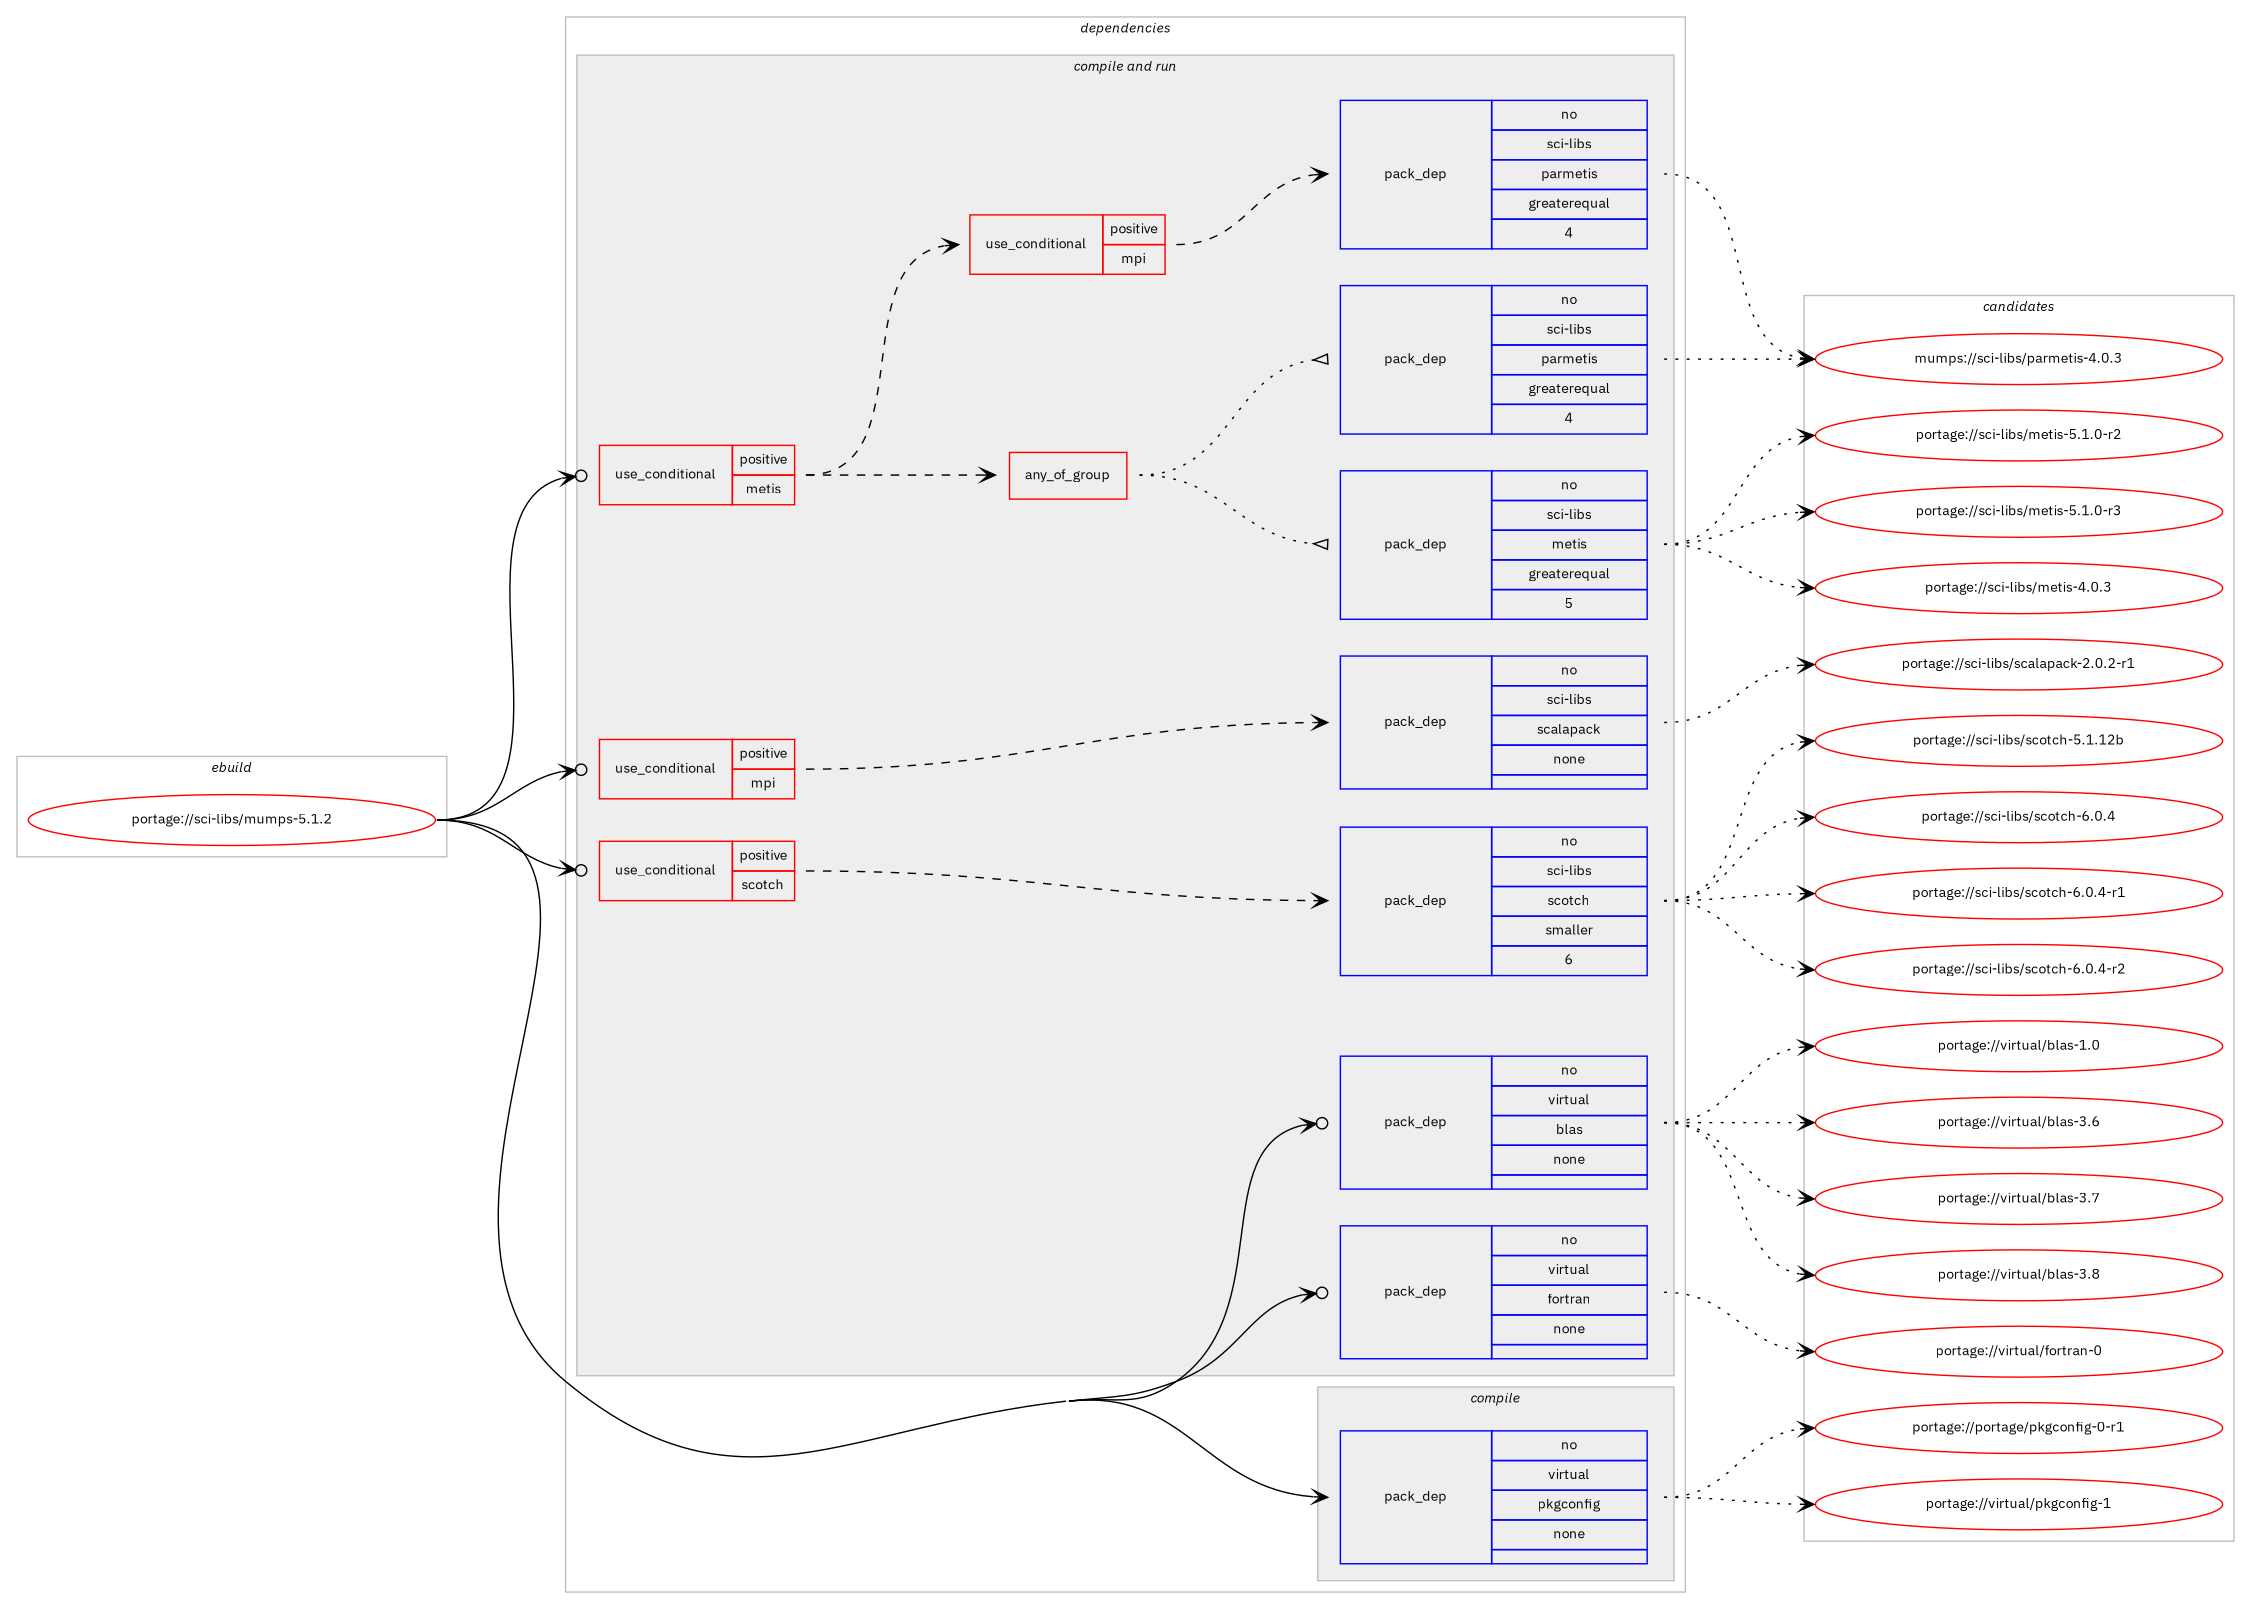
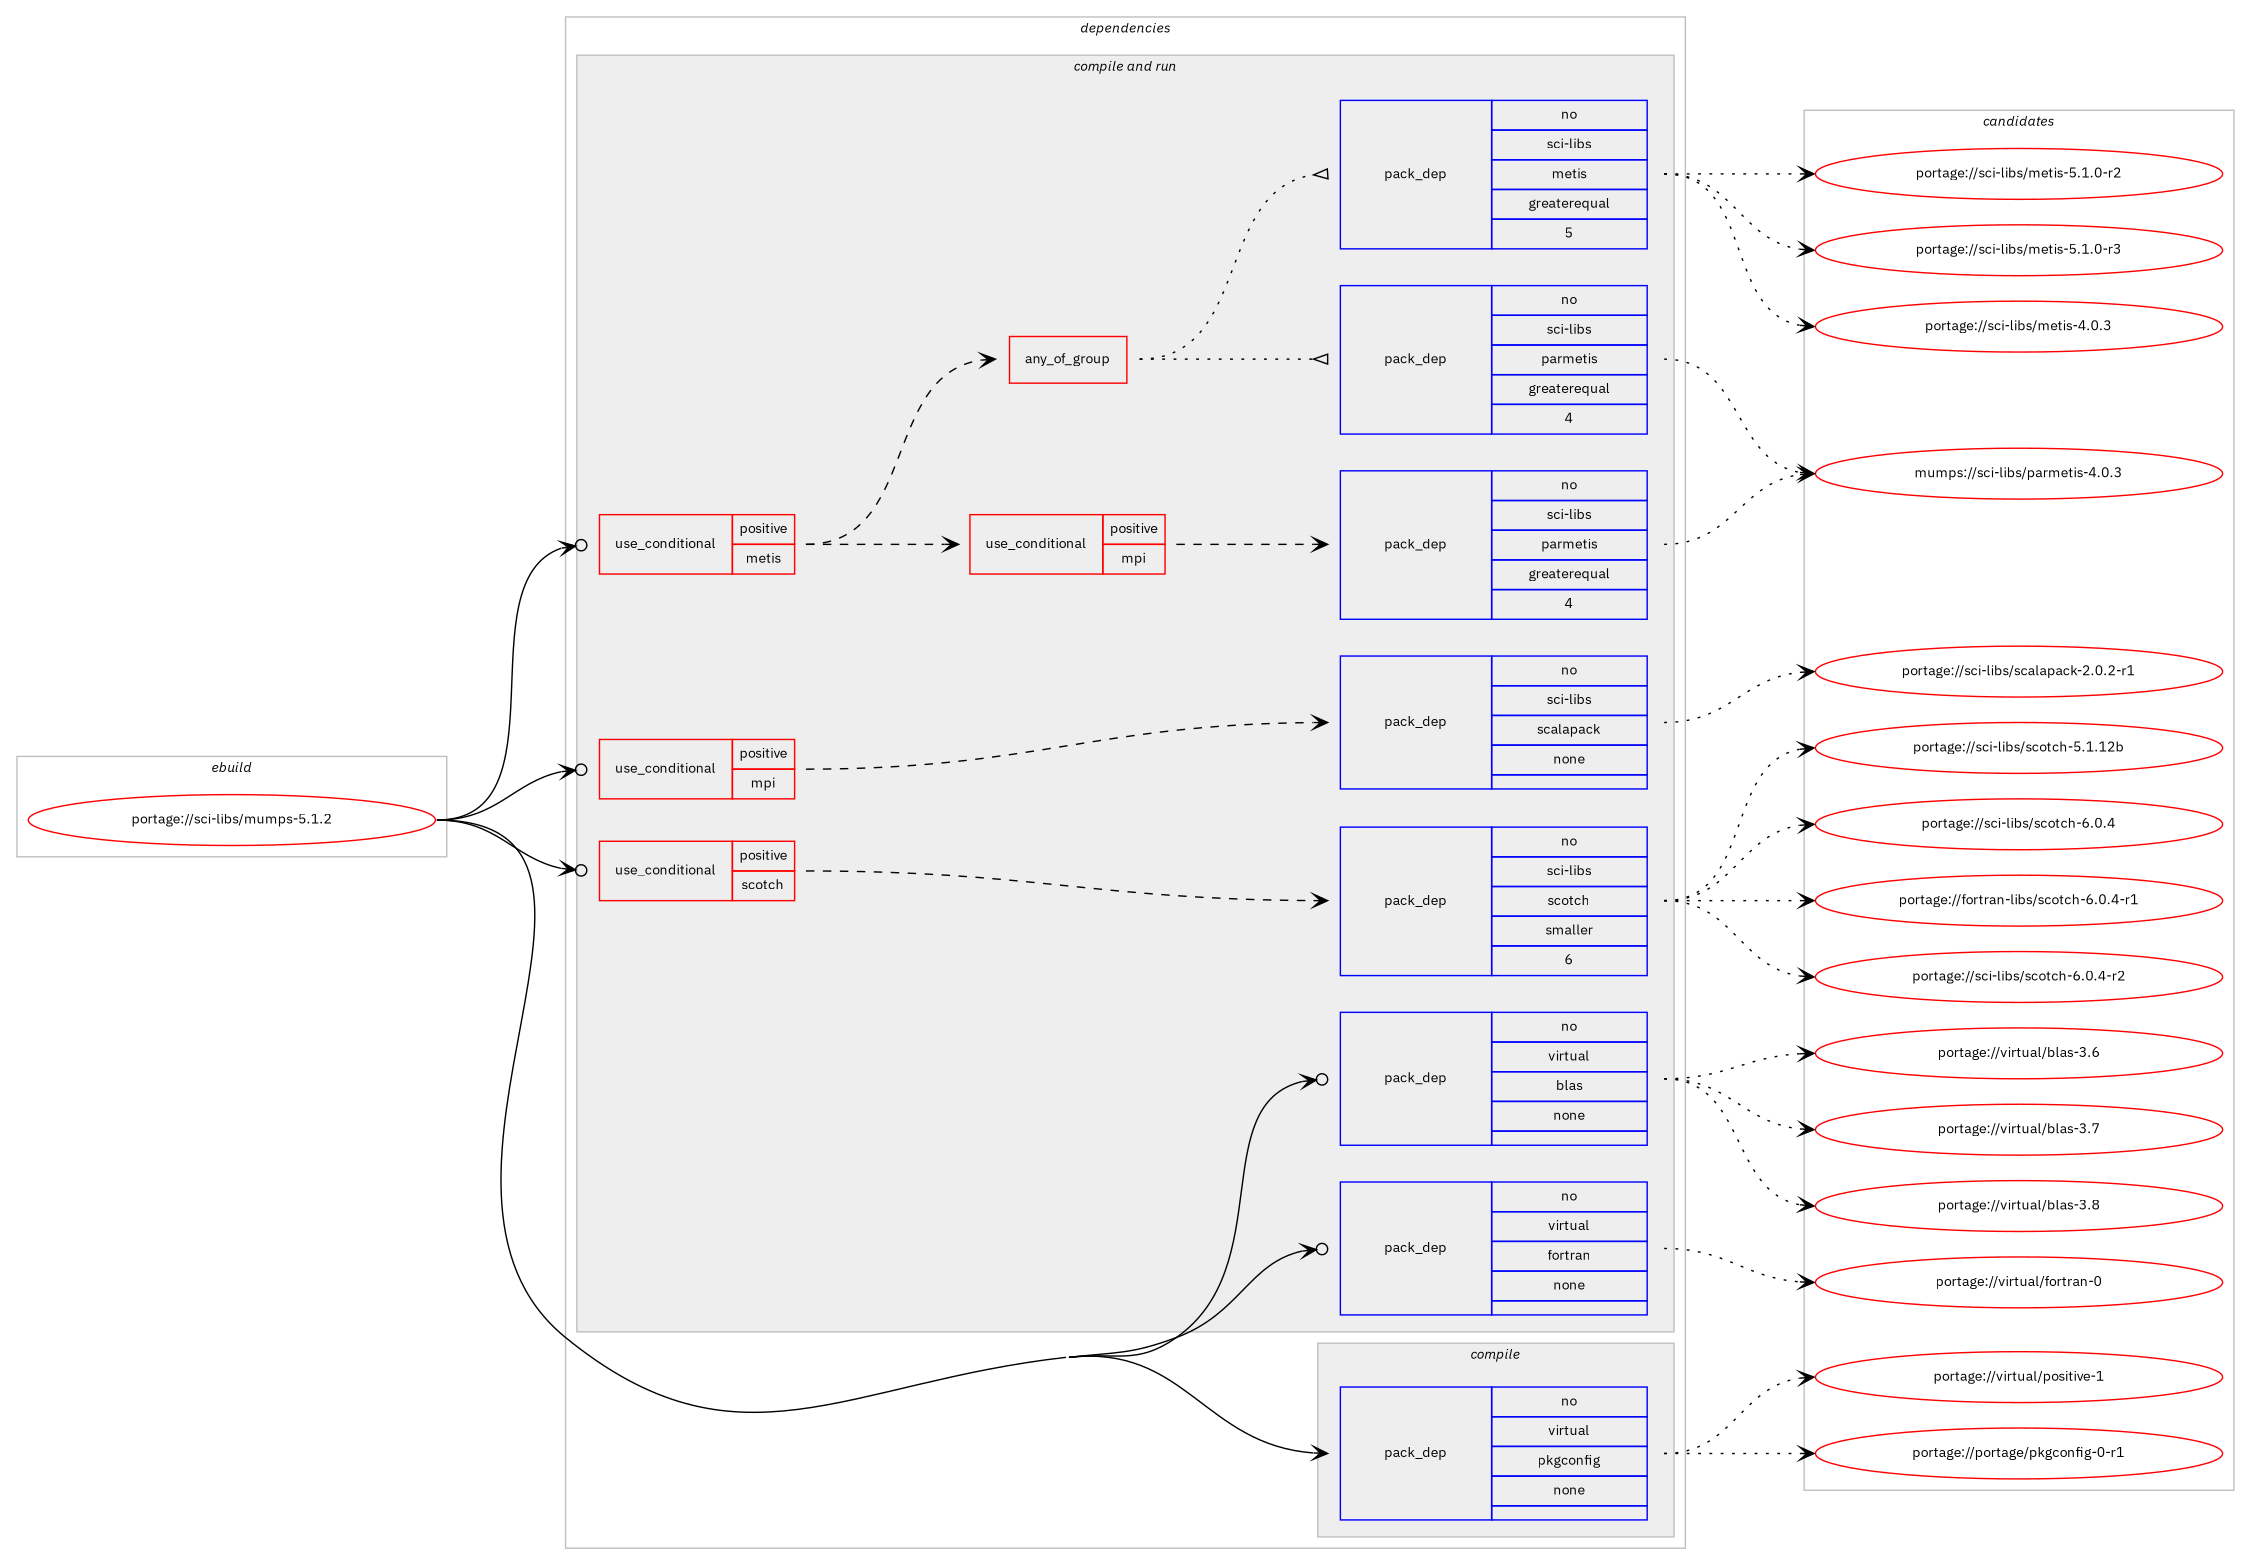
  digraph {
    compound=true
    concentrate=true
    fontname="IBM Plex Sans"
    fontsize=10
    newrank=true
    rankdir=LR
    ranksep=1.5
    node [color=red fontname="IBM Plex Sans" fontsize=10]
    edge [arrowhead=vee fontname="IBM Plex Sans" headport=w style=dotted tailport=e weight=100]
    n1 [label="portage://sci-libs/mumps-5.1.2" width=4]
    n2 [color=blue label=<<TABLE BORDER="0" CELLBORDER="1" CELLSPACING="0" CELLPADDING="4" WIDTH="220"><TR><TD ROWSPAN="6" CELLPADDING="30">pack_dep</TD></TR><TR><TD WIDTH="110">no</TD></TR><TR><TD>virtual</TD></TR><TR><TD>pkgconfig</TD></TR><TR><TD>none</TD></TR><TR><TD></TD></TR></TABLE>> shape=none]
    n3 [color=blue label=<<TABLE BORDER="0" CELLBORDER="1" CELLSPACING="0" CELLPADDING="4" WIDTH="220"><TR><TD ROWSPAN="6" CELLPADDING="30">pack_dep</TD></TR><TR><TD WIDTH="110">no</TD></TR><TR><TD>sci-libs</TD></TR><TR><TD>metis</TD></TR><TR><TD>greaterequal</TD></TR><TR><TD>5</TD></TR></TABLE>> shape=none]
    n4 [color=blue label=<<TABLE BORDER="0" CELLBORDER="1" CELLSPACING="0" CELLPADDING="4" WIDTH="220"><TR><TD ROWSPAN="6" CELLPADDING="30">pack_dep</TD></TR><TR><TD WIDTH="110">no</TD></TR><TR><TD>sci-libs</TD></TR><TR><TD>parmetis</TD></TR><TR><TD>greaterequal</TD></TR><TR><TD>4</TD></TR></TABLE>> shape=none]
    n5 [label=<<TABLE BORDER="0" CELLBORDER="1" CELLSPACING="0" CELLPADDING="4"><TR><TD CELLPADDING="10">any_of_group</TD></TR></TABLE>> shape=none]
    n6 [color=blue label=<<TABLE BORDER="0" CELLBORDER="1" CELLSPACING="0" CELLPADDING="4" WIDTH="220"><TR><TD ROWSPAN="6" CELLPADDING="30">pack_dep</TD></TR><TR><TD WIDTH="110">no</TD></TR><TR><TD>sci-libs</TD></TR><TR><TD>parmetis</TD></TR><TR><TD>greaterequal</TD></TR><TR><TD>4</TD></TR></TABLE>> shape=none]
    n7 [label=<<TABLE BORDER="0" CELLBORDER="1" CELLSPACING="0" CELLPADDING="4"><TR><TD ROWSPAN="3" CELLPADDING="10">use_conditional</TD></TR><TR><TD>positive</TD></TR><TR><TD>mpi</TD></TR></TABLE>> shape=none]
    n8 [label=<<TABLE BORDER="0" CELLBORDER="1" CELLSPACING="0" CELLPADDING="4"><TR><TD ROWSPAN="3" CELLPADDING="10">use_conditional</TD></TR><TR><TD>positive</TD></TR><TR><TD>metis</TD></TR></TABLE>> shape=none]
    n9 [color=blue label=<<TABLE BORDER="0" CELLBORDER="1" CELLSPACING="0" CELLPADDING="4" WIDTH="220"><TR><TD ROWSPAN="6" CELLPADDING="30">pack_dep</TD></TR><TR><TD WIDTH="110">no</TD></TR><TR><TD>sci-libs</TD></TR><TR><TD>scalapack</TD></TR><TR><TD>none</TD></TR><TR><TD></TD></TR></TABLE>> shape=none]
    n10 [label=<<TABLE BORDER="0" CELLBORDER="1" CELLSPACING="0" CELLPADDING="4"><TR><TD ROWSPAN="3" CELLPADDING="10">use_conditional</TD></TR><TR><TD>positive</TD></TR><TR><TD>mpi</TD></TR></TABLE>> shape=none]
    n11 [color=blue label=<<TABLE BORDER="0" CELLBORDER="1" CELLSPACING="0" CELLPADDING="4" WIDTH="220"><TR><TD ROWSPAN="6" CELLPADDING="30">pack_dep</TD></TR><TR><TD WIDTH="110">no</TD></TR><TR><TD>sci-libs</TD></TR><TR><TD>scotch</TD></TR><TR><TD>smaller</TD></TR><TR><TD>6</TD></TR></TABLE>> shape=none]
    n12 [label=<<TABLE BORDER="0" CELLBORDER="1" CELLSPACING="0" CELLPADDING="4"><TR><TD ROWSPAN="3" CELLPADDING="10">use_conditional</TD></TR><TR><TD>positive</TD></TR><TR><TD>scotch</TD></TR></TABLE>> shape=none]
    n13 [color=blue label=<<TABLE BORDER="0" CELLBORDER="1" CELLSPACING="0" CELLPADDING="4" WIDTH="220"><TR><TD ROWSPAN="6" CELLPADDING="30">pack_dep</TD></TR><TR><TD WIDTH="110">no</TD></TR><TR><TD>virtual</TD></TR><TR><TD>blas</TD></TR><TR><TD>none</TD></TR><TR><TD></TD></TR></TABLE>> shape=none]
    n14 [color=blue label=<<TABLE BORDER="0" CELLBORDER="1" CELLSPACING="0" CELLPADDING="4" WIDTH="220"><TR><TD ROWSPAN="6" CELLPADDING="30">pack_dep</TD></TR><TR><TD WIDTH="110">no</TD></TR><TR><TD>virtual</TD></TR><TR><TD>fortran</TD></TR><TR><TD>none</TD></TR><TR><TD></TD></TR></TABLE>> shape=none]
    n15 [label="portage://portage/pkgconfig-0-r1" width=4]
-   n16 [label="portage://virtual/pkgconfig-1" width=4]
+   n16 [label="portage://virtual/positive-1" width=4]
    n17 [label="portage://sci-libs/metis-4.0.3" width=4]
    n18 [label="portage://sci-libs/metis-5.1.0-r2" width=4]
    n19 [label="portage://sci-libs/metis-5.1.0-r3" width=4]
    n20 [label="mumps://sci-libs/parmetis-4.0.3" width=4]
    n21 [label="portage://sci-libs/scalapack-2.0.2-r1" width=4]
    n22 [label="portage://sci-libs/scotch-5.1.12b" width=4]
    n23 [label="portage://sci-libs/scotch-6.0.4" width=4]
-   n24 [label="portage://sci-libs/scotch-6.0.4-r1" width=4]
+   n24 [label="portage://fortran-libs/scotch-6.0.4-r1" width=4]
    n25 [label="portage://sci-libs/scotch-6.0.4-r2" width=4]
-   n26 [label="portage://virtual/blas-1.0" width=4]
    n27 [label="portage://virtual/blas-3.6" width=4]
    n28 [label="portage://virtual/blas-3.7" width=4]
    n29 [label="portage://virtual/blas-3.8" width=4]
    n30 [label="portage://virtual/fortran-0" width=4]
    subgraph cluster_1 {
      color=gray
      label=<<i>ebuild</i>>
      rank=same
      n1
    }
    subgraph cluster_2 {
      color=gray
      label=<<i>dependencies</i>>
      subgraph cluster_3 {
        color=gray
        fillcolor="#eeeeee"
        label=<<i>compile</i>>
        style=filled
        subgraph sub_4 {
          color=gray
          fillcolor="#eeeeee"
          label=<<i>compile</i>>
          style=filled
          n2
        }
      }
      subgraph cluster_5 {
        color=gray
        fillcolor="#eeeeee"
        label=<<i>compile and run</i>>
        style=filled
        subgraph sub_6 {
          color=gray
          fillcolor="#eeeeee"
          label=<<i>compile and run</i>>
          style=filled
          n8
          subgraph sub_7 {
            color=gray
            fillcolor="#eeeeee"
            label=<<i>compile and run</i>>
            style=filled
            n5
            subgraph sub_8 {
              color=gray
              fillcolor="#eeeeee"
              label=<<i>compile and run</i>>
              style=filled
              n3
            }
            subgraph sub_9 {
              color=gray
              fillcolor="#eeeeee"
              label=<<i>compile and run</i>>
              style=filled
              n4
            }
          }
          subgraph sub_10 {
            color=gray
            fillcolor="#eeeeee"
            label=<<i>compile and run</i>>
            style=filled
            n7
            subgraph sub_11 {
              color=gray
              fillcolor="#eeeeee"
              label=<<i>compile and run</i>>
              style=filled
              n6
            }
          }
        }
        subgraph sub_12 {
          color=gray
          fillcolor="#eeeeee"
          label=<<i>compile and run</i>>
          style=filled
          n10
          subgraph sub_13 {
            color=gray
            fillcolor="#eeeeee"
            label=<<i>compile and run</i>>
            style=filled
            n9
          }
        }
        subgraph sub_14 {
          color=gray
          fillcolor="#eeeeee"
          label=<<i>compile and run</i>>
          style=filled
          n12
          subgraph sub_15 {
            color=gray
            fillcolor="#eeeeee"
            label=<<i>compile and run</i>>
            style=filled
            n11
          }
        }
        subgraph sub_16 {
          color=gray
          fillcolor="#eeeeee"
          label=<<i>compile and run</i>>
          style=filled
          n13
        }
        subgraph sub_17 {
          color=gray
          fillcolor="#eeeeee"
          label=<<i>compile and run</i>>
          style=filled
          n14
        }
      }
      subgraph cluster_18 {
        color=gray
        fillcolor="#eeeeee"
        label=<<i>run</i>>
        style=filled
      }
    }
    subgraph cluster_19 {
      color=gray
      label=<<i>candidates</i>>
      rank=same
      subgraph sub_20 {
        color=black
        label=<<i>candidates</i>>
        nodesep=1
        rank=same
        n15
        n16
      }
      subgraph sub_21 {
        color=black
        label=<<i>candidates</i>>
        nodesep=1
        rank=same
        n17
        n18
        n19
      }
      subgraph sub_22 {
        color=black
        label=<<i>candidates</i>>
        nodesep=1
        rank=same
        n20
      }
      subgraph sub_23 {
        color=black
        label=<<i>candidates</i>>
        nodesep=1
        rank=same
        n20
      }
      subgraph sub_24 {
        color=black
        label=<<i>candidates</i>>
        nodesep=1
        rank=same
        n21
      }
      subgraph sub_25 {
        color=black
        label=<<i>candidates</i>>
        nodesep=1
        rank=same
        n22
        n23
        n24
        n25
      }
      subgraph sub_26 {
        color=black
        label=<<i>candidates</i>>
        nodesep=1
        rank=same
-       n26
        n27
        n28
        n29
      }
      subgraph sub_27 {
        color=black
        label=<<i>candidates</i>>
        nodesep=1
        rank=same
        n30
      }
    }
    n1 -> n2 [style=solid weight=20]
    n1 -> n8 [arrowhead=odotvee style=solid weight=20]
    n1 -> n10 [arrowhead=odotvee style=solid weight=20]
    n1 -> n12 [arrowhead=odotvee style=solid weight=20]
    n1 -> n13 [arrowhead=odotvee style=solid weight=20]
    n1 -> n14 [arrowhead=odotvee style=solid weight=20]
    n2 -> n15
    n2 -> n16
    n3 -> n17
    n3 -> n18
    n3 -> n19
    n4 -> n20
    n5 -> n3 [arrowhead=oinv weight=20]
    n5 -> n4 [arrowhead=oinv weight=20]
    n6 -> n20
    n7 -> n6 [style=dashed weight=20]
    n8 -> n5 [style=dashed weight=20]
    n8 -> n7 [style=dashed weight=20]
    n9 -> n21
    n10 -> n9 [style=dashed weight=20]
    n11 -> n22
    n11 -> n23
    n11 -> n24
    n11 -> n25
    n12 -> n11 [style=dashed weight=20]
-   n13 -> n26
    n13 -> n27
    n13 -> n28
    n13 -> n29
    n14 -> n30
  }
